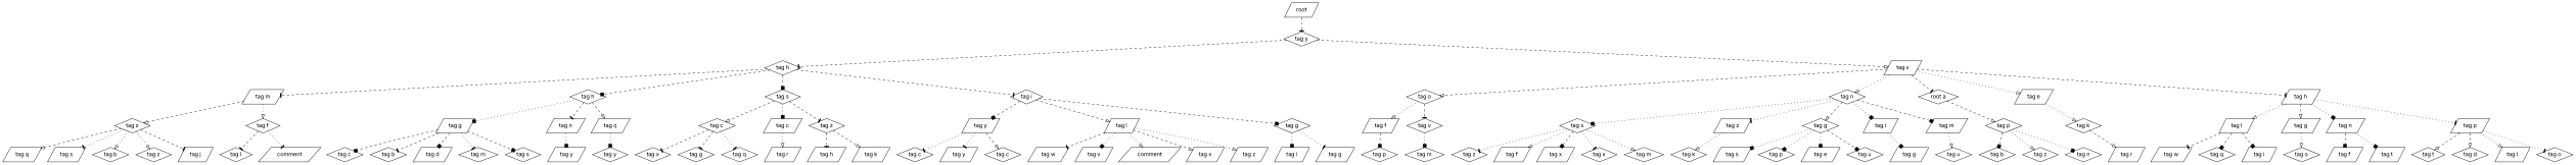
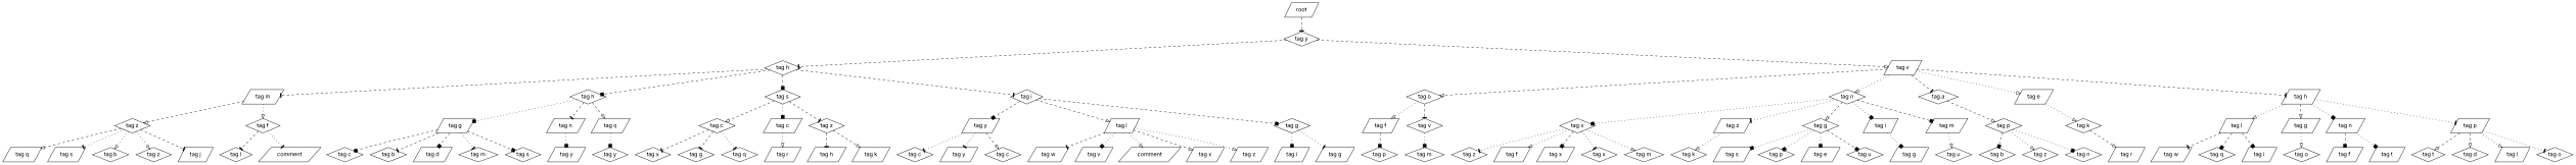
  digraph {
    fontname=Inter
    node [shape=diamond fontname=Inter]
    edge [style=dashed arrowhead=onormal fontname=Inter]
    n1 [label=root shape=parallelogram]
    n2 [label="tag y"]
    n3 [label="tag h"]
    n4 [label="tag v" shape=parallelogram]
    n5 [label="tag m" shape=parallelogram]
    n6 [label="tag h"]
    n7 [label="tag s"]
    n8 [label="tag i"]
    n9 [label="tag z"]
    n10 [label="tag f"]
    n11 [label="tag q" shape=parallelogram]
    n12 [label="tag s" shape=parallelogram]
    n13 [label="tag b"]
    n14 [label="tag z"]
    n15 [label="tag j" shape=parallelogram]
    n16 [label="tag l"]
    n17 [label=comment shape=parallelogram]
    n18 [label="tag g" shape=parallelogram]
    n19 [label="tag n" shape=parallelogram]
    n20 [label="tag q" shape=parallelogram]
    n21 [label="tag c"]
    n22 [label="tag b"]
    n23 [label="tag d" shape=parallelogram]
    n24 [label="tag m"]
    n25 [label="tag s"]
    n26 [label="tag y" shape=parallelogram]
    n27 [label="tag y"]
    n28 [label="tag c"]
    n29 [label="tag c" shape=parallelogram]
    n30 [label="tag z"]
    n31 [label="tag x"]
    n32 [label="tag g"]
    n33 [label="tag q"]
    n34 [label="tag r" shape=parallelogram]
    n35 [label="tag h" shape=parallelogram]
    n36 [label="tag k" shape=parallelogram]
    n37 [label="tag y" shape=parallelogram]
    n38 [label="tag l" shape=parallelogram]
    n39 [label="tag g"]
    n40 [label="tag c"]
    n41 [label="tag y" shape=parallelogram]
    n42 [label="tag c"]
    n43 [label="tag w" shape=parallelogram]
    n44 [label="tag v" shape=parallelogram]
    n45 [label=comment shape=parallelogram]
    n46 [label="tag x" shape=parallelogram]
    n47 [label="tag z" shape=parallelogram]
    n48 [label="tag i" shape=parallelogram]
    n49 [label="tag g" shape=parallelogram]
    n50 [label="tag o"]
    n51 [label="tag n"]
-   n52 [label="root a"]
+   n52 [label="tag a"]
    n53 [label="tag e" shape=parallelogram]
    n54 [label="tag h" shape=parallelogram]
    n55 [label="tag f" shape=parallelogram]
    n56 [label="tag v"]
    n57 [label="tag p"]
    n58 [label="tag m"]
    n59 [label="tag x"]
    n60 [label="tag z" shape=parallelogram]
    n61 [label="tag g"]
    n62 [label="tag i" shape=parallelogram]
    n63 [label="tag m" shape=parallelogram]
    n64 [label="tag z"]
    n65 [label="tag f" shape=parallelogram]
    n66 [label="tag x" shape=parallelogram]
    n67 [label="tag x"]
    n68 [label="tag m"]
    n69 [label="tag k"]
    n70 [label="tag s" shape=parallelogram]
    n71 [label="tag p"]
    n72 [label="tag e" shape=parallelogram]
    n73 [label="tag u"]
    n74 [label="tag g" shape=parallelogram]
    n75 [label="tag u"]
    n76 [label="tag p"]
    n77 [label="tag b"]
    n78 [label="tag z"]
    n79 [label="tag n"]
    n80 [label="tag k"]
    n81 [label="tag r" shape=parallelogram]
    n82 [label="tag l" shape=parallelogram]
    n83 [label="tag g" shape=parallelogram]
    n84 [label="tag n" shape=parallelogram]
    n85 [label="tag p" shape=parallelogram]
    n86 [label="tag w" shape=parallelogram]
    n87 [label="tag q"]
    n88 [label="tag i" shape=parallelogram]
    n89 [label="tag o"]
    n90 [label="tag f" shape=parallelogram]
    n91 [label="tag t" shape=parallelogram]
    n92 [label="tag t"]
    n93 [label="tag d"]
    n94 [label="tag l" shape=parallelogram]
    n95 [label="tag o"]
    n1 -> n2 [arrowhead=tee]
    n2 -> n3 [arrowhead=tee]
    n2 -> n4
    n3 -> n5 [arrowhead=tee]
    n3 -> n6 [arrowhead=box]
    n3 -> n7 [arrowhead=box]
    n3 -> n8 [arrowhead=tee]
    n4 -> n50
    n4 -> n51 [style=dotted]
    n4 -> n52 [arrowhead=tee]
    n4 -> n53 [style=dotted]
    n4 -> n54 [arrowhead=tee]
    n5 -> n9
    n5 -> n10 [style=dotted]
    n6 -> n18 [style=dotted arrowhead=box]
    n6 -> n19 [arrowhead=tee]
    n6 -> n20
    n7 -> n28
    n7 -> n29 [style=dotted arrowhead=box]
    n7 -> n30 [arrowhead=tee]
    n8 -> n37 [arrowhead=box]
    n8 -> n38
    n8 -> n39 [arrowhead=box]
    n9 -> n11
    n9 -> n12 [style=dotted arrowhead=tee]
    n9 -> n13 [style=dotted]
    n9 -> n14 [style=dotted]
    n9 -> n15 [arrowhead=tee]
    n10 -> n16 [arrowhead=tee]
    n10 -> n17 [style=dotted arrowhead=tee]
    n18 -> n21 [arrowhead=box]
    n18 -> n22 [arrowhead=tee]
    n18 -> n23 [arrowhead=box]
    n18 -> n24 [style=dotted arrowhead=tee]
    n18 -> n25 [arrowhead=box]
    n19 -> n26 [style=dotted arrowhead=box]
    n20 -> n27 [style=dotted arrowhead=box]
    n28 -> n31 [arrowhead=tee]
    n28 -> n32 [arrowhead=tee]
    n28 -> n33 [style=dotted arrowhead=tee]
    n29 -> n34 [style=dotted]
    n30 -> n35 [arrowhead=tee]
    n30 -> n36
    n37 -> n40 [style=dotted arrowhead=tee]
    n37 -> n41 [style=dotted arrowhead=tee]
    n37 -> n42
    n38 -> n43 [arrowhead=tee]
    n38 -> n44 [style=dotted arrowhead=box]
    n38 -> n45 [style=dotted]
    n38 -> n46
    n38 -> n47 [style=dotted]
    n39 -> n48 [style=dotted arrowhead=box]
    n39 -> n49 [style=dotted arrowhead=tee]
    n50 -> n55 [style=dotted]
    n50 -> n56 [arrowhead=tee]
    n51 -> n59 [style=dotted arrowhead=box]
    n51 -> n60 [style=dotted arrowhead=tee]
    n51 -> n61
    n51 -> n62 [style=dotted arrowhead=box]
    n51 -> n63 [arrowhead=box]
    n52 -> n76
    n53 -> n80 [style=dotted]
    n54 -> n82 [style=dotted]
    n54 -> n83
    n54 -> n84 [style=dotted arrowhead=box]
    n54 -> n85 [style=dotted arrowhead=tee]
    n55 -> n57 [arrowhead=box]
    n56 -> n58 [style=dotted arrowhead=box]
    n59 -> n64 [style=dotted arrowhead=tee]
    n59 -> n65 [style=dotted]
    n59 -> n66 [arrowhead=box]
    n59 -> n67 [style=dotted arrowhead=tee]
    n59 -> n68 [style=dotted]
    n60 -> n69 [style=dotted]
    n61 -> n70 [style=dotted arrowhead=box]
    n61 -> n71 [style=dotted arrowhead=box]
    n61 -> n72 [style=dotted arrowhead=box]
    n61 -> n73 [arrowhead=box]
    n62 -> n74 [style=dotted arrowhead=box]
    n63 -> n75 [style=dotted]
    n76 -> n77 [arrowhead=box]
    n76 -> n78 [style=dotted]
    n76 -> n79 [style=dotted arrowhead=box]
    n80 -> n81
    n82 -> n86 [arrowhead=tee]
    n82 -> n87 [arrowhead=box]
    n82 -> n88 [arrowhead=box]
    n83 -> n89 [style=dotted]
    n84 -> n90 [arrowhead=box]
    n84 -> n91 [style=dotted arrowhead=box]
    n85 -> n92
    n85 -> n93
    n85 -> n94 [style=dotted]
    n85 -> n95 [style=dotted arrowhead=tee]
  }
